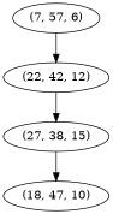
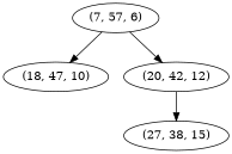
  digraph {
    "(7, 57, 6)"
    "(18, 47, 10)"
-   "(22, 42, 12)"
+   "(22, 42, 12)" [label="(20, 42, 12)"]
    "(27, 38, 15)"
-   "(27, 38, 15)" -> "(18, 47, 10)"
+   "(7, 57, 6)" -> "(18, 47, 10)"
    "(7, 57, 6)" -> "(22, 42, 12)"
    "(22, 42, 12)" -> "(27, 38, 15)"
  }
